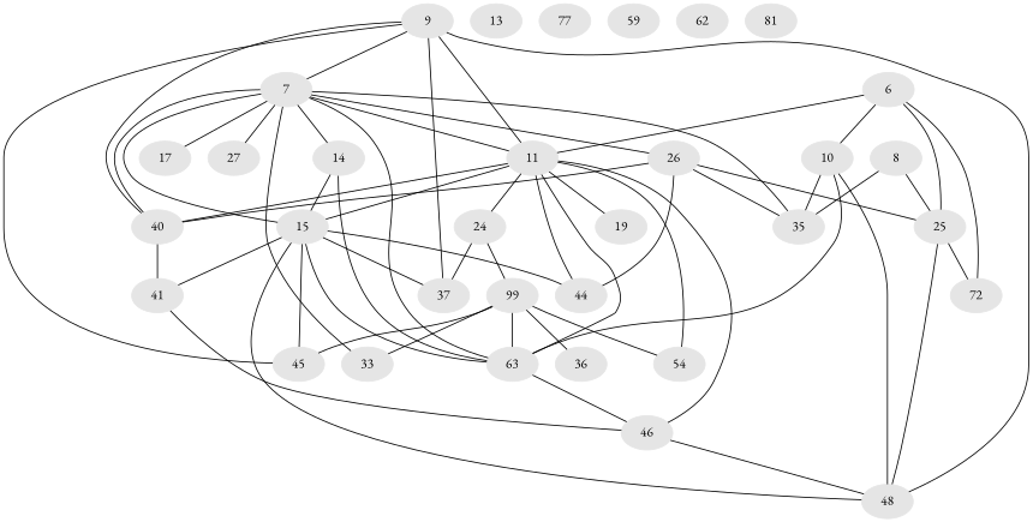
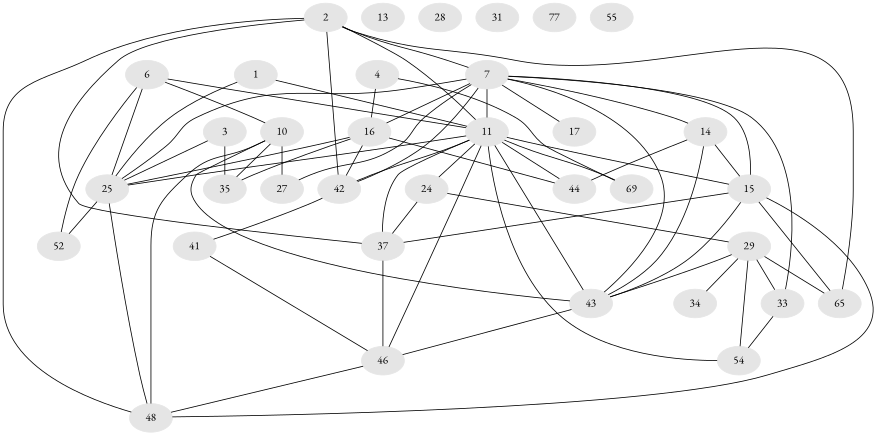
  graph {
    fontname="EB Garamond"
    node [color=gray90 fontname="EB Garamond" style=filled]
    edge [fontname="EB Garamond"]
    11 [super="+68+86"]
    25 [super="+66+60"]
    37 [super="+61"]
-   40
-   19
+   40 [label=42]
+   19 [label=69]
    15 [super="+42+23+22"]
-   43 [super="+58" label=63]
+   43 [super="+58"]
    24 [super="+65"]
    44
    46 [super="+63"]
    54
+   1
    48 [super="+51+85"]
-   52 [label=72]
-   2 [super="+5" label=9]
+   52
+   2 [super="+5"]
    7 [super="+32+59+34"]
-   45
-   16 [super="+21" label=26]
+   45 [label=65]
+   16 [super="+21"]
    14 [super="+26+30"]
    17
    27
    33 [super="+49"]
    41 [super="+57"]
+   4 [super="+72"]
    35
    6 [super="+20+12"]
    10 [super="+56"]
-   8
-   29 [super="+83+50" label=99]
+   8 [label=3]
+   29 [super="+83+50"]
    13
-   36
+   36 [label=34]
+   28
+   31 [super="+69"]
    n34 [label=77]
-   55 [label=59]
-   62
-   81
+   55
+   11 -- 25
+   11 -- 37
    11 -- 40
    11 -- 19
    11 -- 15 [weight=2]
    11 -- 43 [weight=2]
    11 -- 24
    11 -- 44
    11 -- 46
    11 -- 54
    25 -- 48
    25 -- 52
+   37 -- 46
    40 -- 41
    15 -- 37
    15 -- 43
-   15 -- 44
+   14 -- 44
    15 -- 48
    15 -- 45
-   15 -- 41
    43 -- 46
    24 -- 37
    24 -- 29
    46 -- 48
+   1 -- 11
+   1 -- 25
    2 -- 11
    2 -- 37 [weight=2]
    2 -- 40
    2 -- 48
    2 -- 7
    2 -- 45
    7 -- 11
-   7 -- 35
+   7 -- 25
    7 -- 40
    7 -- 15
    7 -- 43
    7 -- 16
    7 -- 14
    7 -- 17
    7 -- 27 [weight=2]
    7 -- 33 [weight=2]
    16 -- 25
    16 -- 40
    16 -- 44
    16 -- 35
    14 -- 15
    14 -- 43
+   33 -- 54
    41 -- 46
+   4 -- 19
+   4 -- 16
    6 -- 11
    6 -- 25
    6 -- 52
    6 -- 10
    10 -- 43
    10 -- 48
+   10 -- 27
    10 -- 35
    8 -- 25
    8 -- 35
    29 -- 43
    29 -- 54
    29 -- 45
    29 -- 33
    29 -- 36
  }
